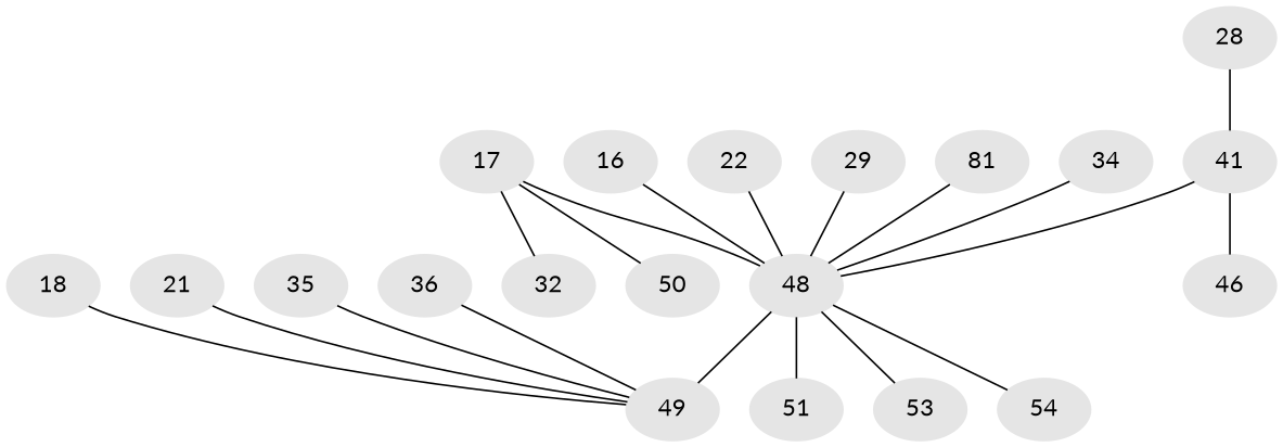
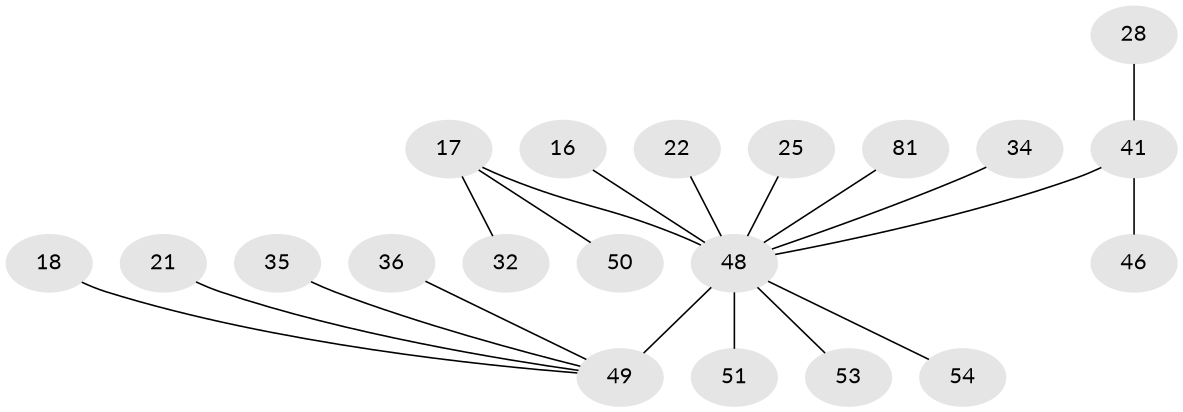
  graph {
    fontname=Lato
    node [color=gray90 fontname=Lato style=filled]
    edge [fontname=Lato]
    48 [super="+4+8+2+6"]
    49 [super="+10"]
    51 [super="+45+30"]
    53 [super="+47"]
    54 [super="+52"]
    16
    17 [super="+5+13"]
    32
    50 [super="+40"]
    18
    21 [super="+12"]
    22
    41 [super="+37+25"]
    46 [super="+38"]
    28
-   29 [super="+11"]
+   29 [super="+11" label=25]
    n17 [label=81]
    34
    35
    36
    48 -- 49 [weight=5]
    48 -- 51 [weight=2]
    48 -- 53
    48 -- 54
    16 -- 48
    17 -- 48 [weight=3]
    17 -- 32
    17 -- 50
    18 -- 49
    21 -- 49
    22 -- 48
    41 -- 48 [weight=3]
    41 -- 46
    28 -- 41
    29 -- 48 [weight=2]
    n17 -- 48
    34 -- 48
    35 -- 49
    36 -- 49
  }
